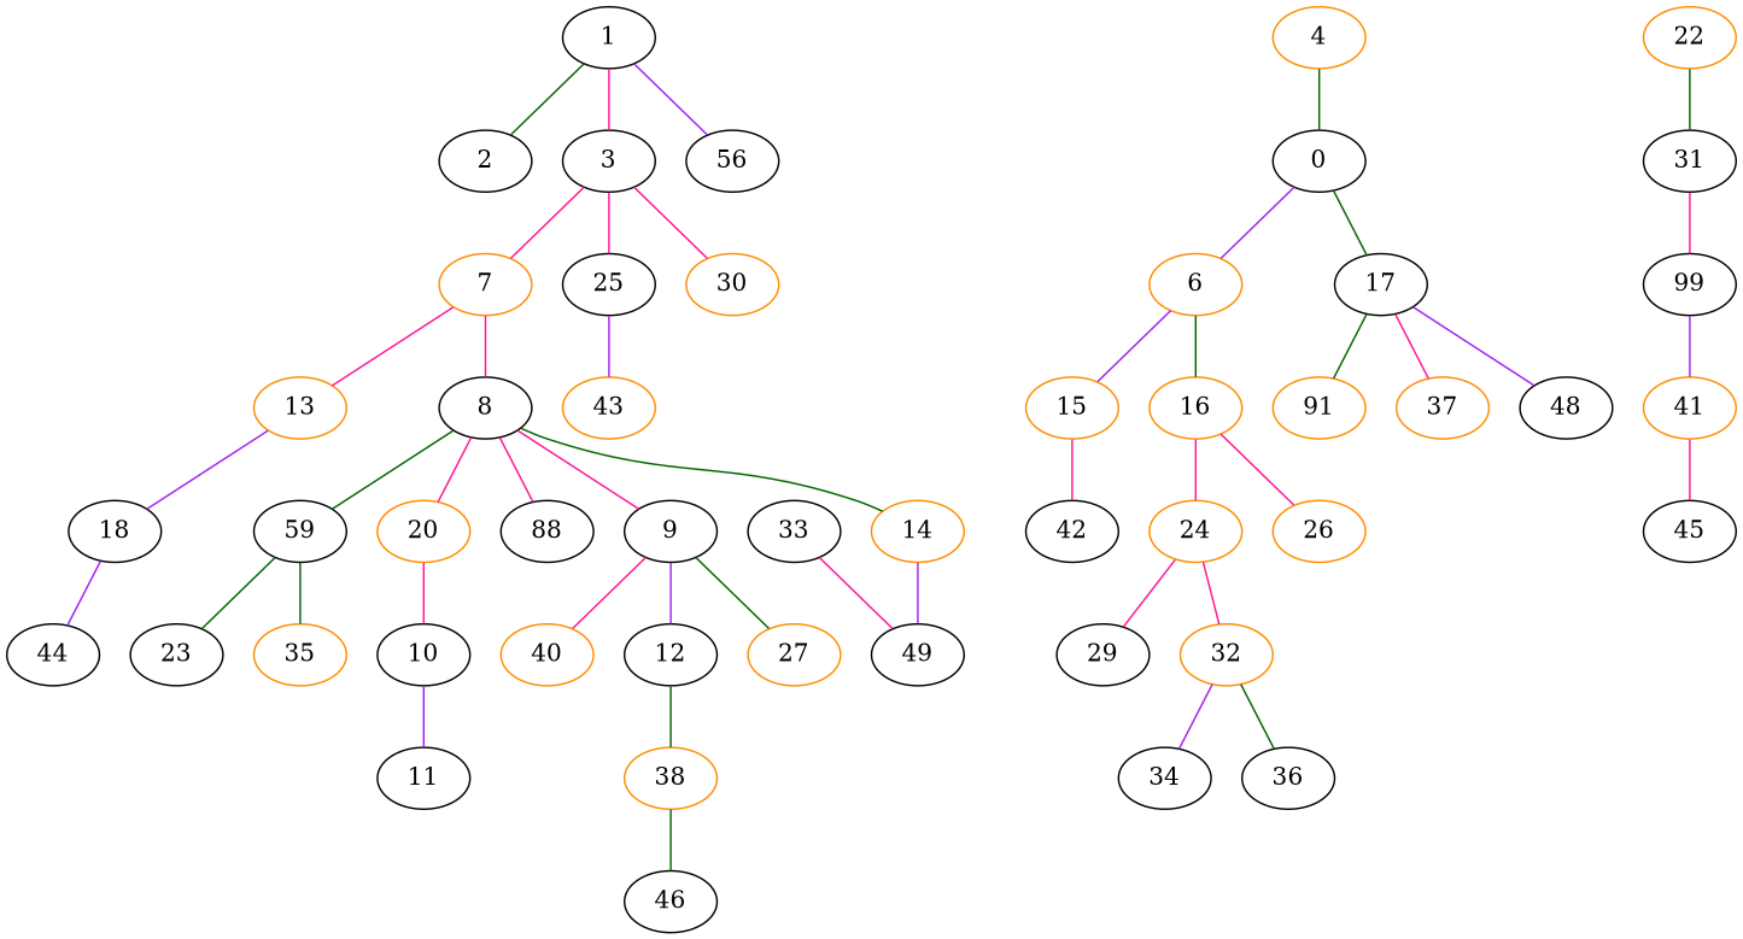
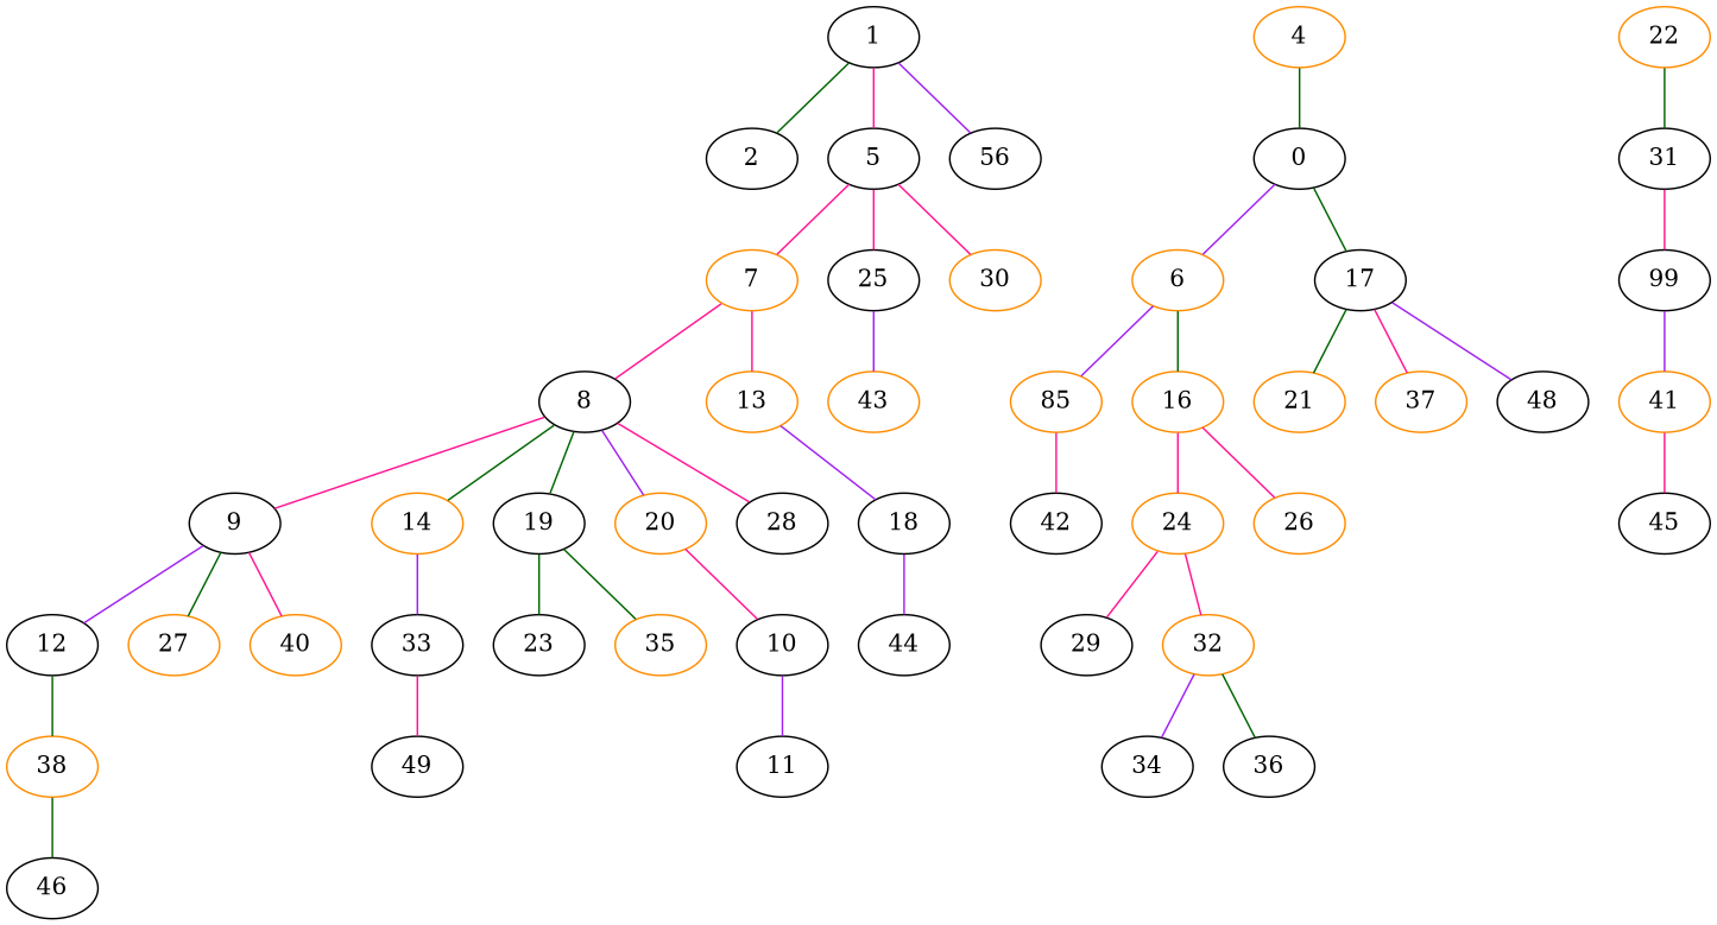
  graph {
    node [color=black]
    edge [color=deeppink]
    1
    2
-   3
+   3 [label=5]
    n4 [label=56]
    7 [color=darkorange]
    25
    30 [color=darkorange]
    4 [color=darkorange]
    n9 [label=0]
    22 [color=darkorange]
    31
    8
    13 [color=darkorange]
    43 [color=darkorange]
    6 [color=darkorange]
    17
    n17 [label=99]
    9
    14 [color=darkorange]
-   19 [label=59]
+   19
    20 [color=darkorange]
-   28 [label=88]
+   28
    18
-   15 [color=darkorange]
+   15 [color=darkorange label=85]
    16 [color=darkorange]
-   21 [color=darkorange label=91]
+   21 [color=darkorange]
    37 [color=darkorange]
    48
    42
    24 [color=darkorange]
    26 [color=darkorange]
    29
    32 [color=darkorange]
    12
    27 [color=darkorange]
    40 [color=darkorange]
    10
    11
    33
    23
    35 [color=darkorange]
    44
    38 [color=darkorange]
    49
    46
    34
    36
    41 [color=darkorange]
    45
    1 -- 2 [color=darkgreen]
    1 -- 3
    1 -- n4 [color=purple]
    3 -- 7
    3 -- 25
    3 -- 30
    7 -- 8
    7 -- 13
    25 -- 43 [color=purple]
    4 -- n9 [color=darkgreen]
    n9 -- 6 [color=purple]
    n9 -- 17 [color=darkgreen]
    22 -- 31 [color=darkgreen]
    31 -- n17
    8 -- 9
    8 -- 14 [color=darkgreen]
    8 -- 19 [color=darkgreen]
-   8 -- 20
+   8 -- 20 [color=purple]
    8 -- 28
    13 -- 18 [color=purple]
    6 -- 15 [color=purple]
    6 -- 16 [color=darkgreen]
    17 -- 21 [color=darkgreen]
    17 -- 37
    17 -- 48 [color=purple]
    n17 -- 41 [color=purple]
    9 -- 12 [color=purple]
    9 -- 27 [color=darkgreen]
    9 -- 40
-   14 -- 49 [color=purple]
+   14 -- 33 [color=purple]
    19 -- 23 [color=darkgreen]
    19 -- 35 [color=darkgreen]
    20 -- 10
    18 -- 44 [color=purple]
    15 -- 42
    16 -- 24
    16 -- 26
    24 -- 29
    24 -- 32
    32 -- 34 [color=purple]
    32 -- 36 [color=darkgreen]
    12 -- 38 [color=darkgreen]
    10 -- 11 [color=purple]
    33 -- 49
    38 -- 46 [color=darkgreen]
    41 -- 45
  }
